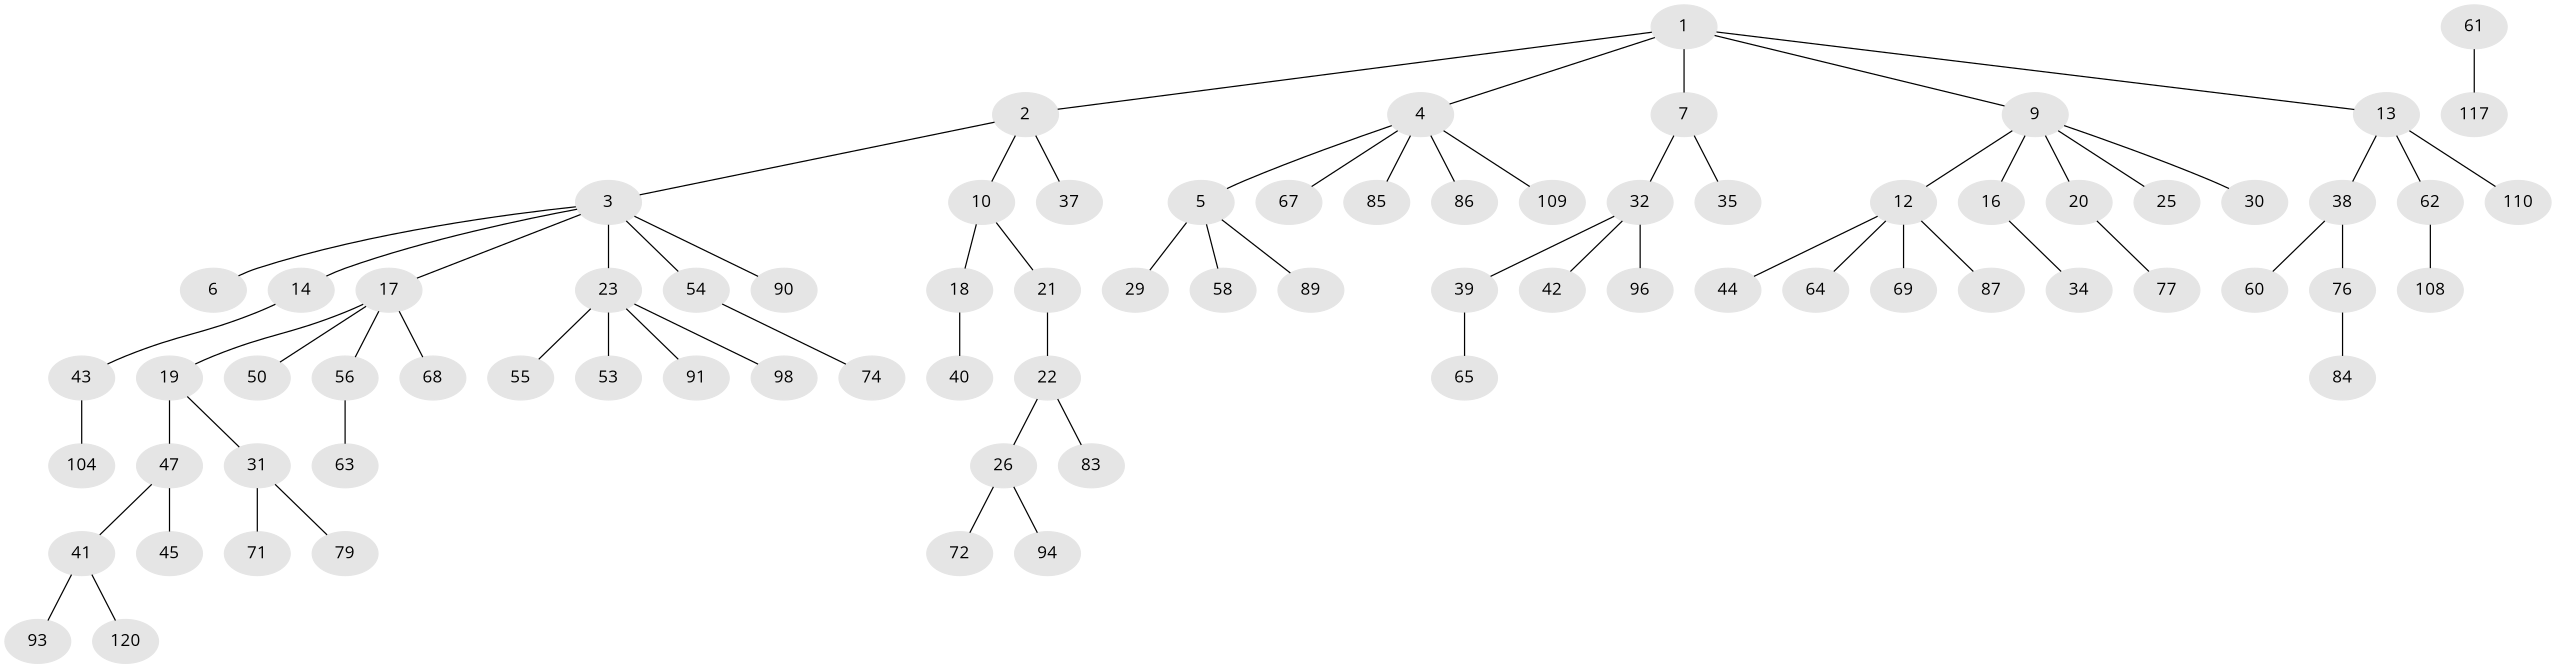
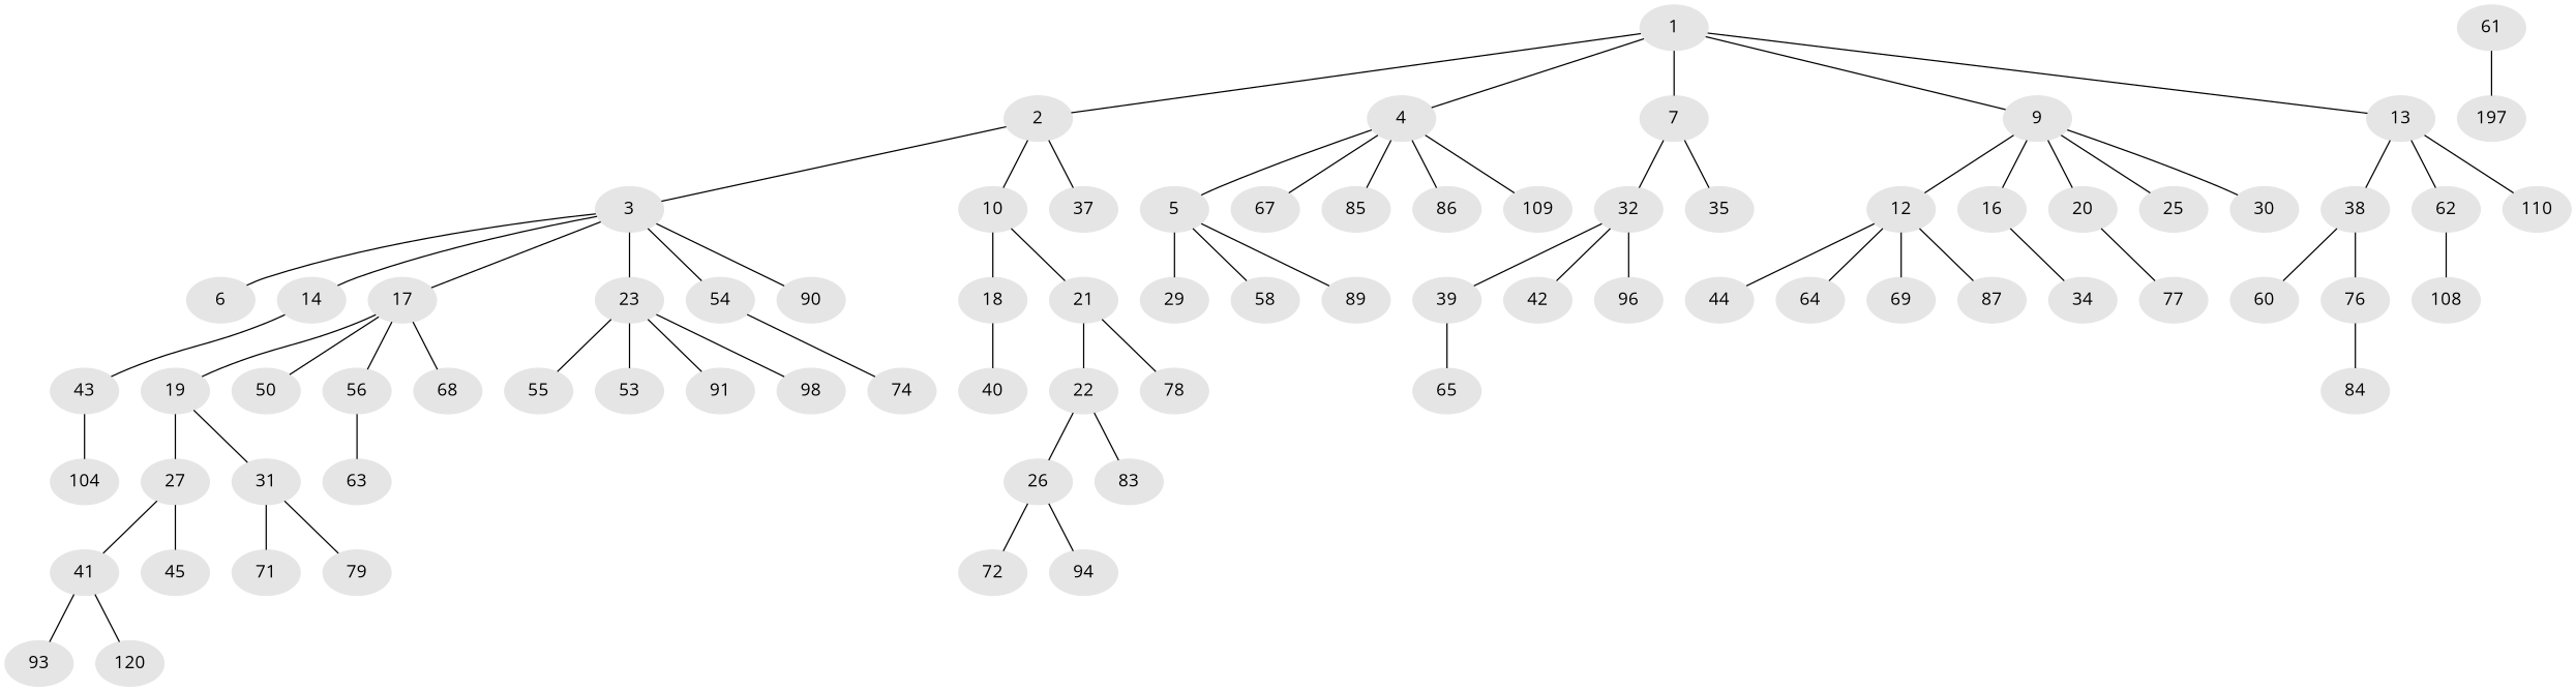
  graph {
    fontname="Open Sans"
    node [color=gray90 fontname="Open Sans" style=filled]
    edge [fontname="Open Sans"]
    1 [super="+8"]
    2 [super="+111"]
    4 [super="+48"]
    7 [super="+99"]
    9 [super="+11"]
    13 [super="+57"]
    3 [super="+66"]
    10 [super="+118"]
    37
    5 [super="+15"]
    67
    85
    86
    109
    32 [super="+70"]
    35 [super="+46"]
    12 [super="+28"]
    16
    20 [super="+75"]
    25
    30
    38
    62 [super="+113"]
    110
    61 [super="+82"]
-   117
+   117 [label=197]
    6
    14 [super="+52"]
    17 [super="+95"]
    23 [super="+73"]
    54 [super="+105"]
    90
    18 [super="+33"]
    21 [super="+24"]
    43 [super="+59"]
    19 [super="+36"]
    50 [super="+107"]
    56
    68 [super="+100"]
    n40 [label=55]
    53 [super="+116"]
    91 [super="+103"]
    98
    74 [super="+101"]
    29
    58 [super="+92"]
    89 [super="+106"]
    39 [super="+47"]
    42 [super="+49"]
    96
    44 [super="+97"]
    64
    69
    87
    34 [super="+81"]
    77
    40 [super="+88"]
    22
+   78
    60
    76 [super="+80"]
    108
    104
-   27 [label=47]
+   27
    31 [super="+55"]
    63
    41 [super="+102"]
    45
    71 [super="+115"]
    79 [super="+114"]
    26 [super="+112"]
    83
    72
    94
    93
    120
    65
    84
    1 -- 2
    1 -- 4
    1 -- 7
    1 -- 9
    1 -- 13
    2 -- 3
    2 -- 10
    2 -- 37
    4 -- 5
    4 -- 67
    4 -- 85
    4 -- 86
    4 -- 109
    7 -- 32
    7 -- 35
    9 -- 12
    9 -- 16
    9 -- 20
    9 -- 25
    9 -- 30
    13 -- 38
    13 -- 62
    13 -- 110
    3 -- 6
    3 -- 14
    3 -- 17
    3 -- 23
    3 -- 54
    3 -- 90
    10 -- 18
    10 -- 21
    5 -- 29
    5 -- 58
    5 -- 89
    32 -- 39
    32 -- 42
    32 -- 96
    12 -- 44
    12 -- 64
    12 -- 69
    12 -- 87
    16 -- 34
    20 -- 77
    38 -- 60
    38 -- 76
    62 -- 108
    61 -- 117
    14 -- 43
    17 -- 19
    17 -- 50
    17 -- 56
    17 -- 68
    23 -- n40
    23 -- 53
    23 -- 91
    23 -- 98
    54 -- 74
    18 -- 40
    21 -- 22
+   21 -- 78
    43 -- 104
    19 -- 27
    19 -- 31
    56 -- 63
    39 -- 65
    22 -- 26
    22 -- 83
    76 -- 84
    27 -- 41
    27 -- 45
    31 -- 71
    31 -- 79
    41 -- 93
    41 -- 120
    26 -- 72
    26 -- 94
  }
